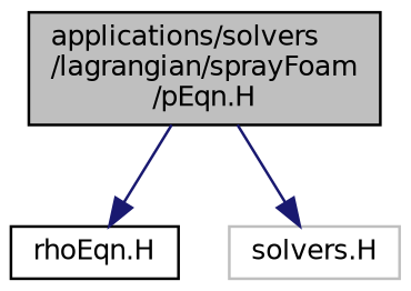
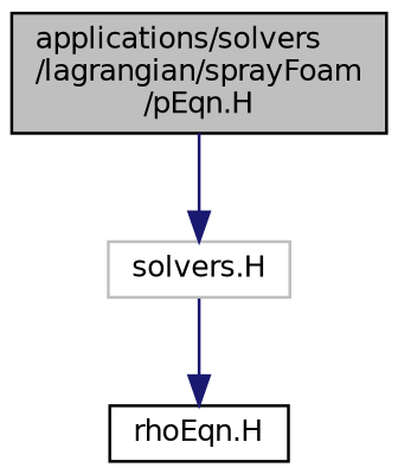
  digraph {
    node [color=black fontname=Helvetica fontsize=10 shape=record]
    edge [color=midnightblue fontname=Helvetica fontsize=10 labelfontname=Helvetica labelfontsize=10 style=solid]
    n1 [fillcolor=grey75 fontcolor=black height=0.2 label="applications/solvers\l/lagrangian/sprayFoam\l/pEqn.H" style=filled width=0.4]
    n2 [height=0.2 label="rhoEqn.H" width=0.4]
    n3 [color=grey75 height=0.2 label="solvers.H" width=0.4]
-   n1 -> n2
+   n3 -> n2
    n1 -> n3
  }
